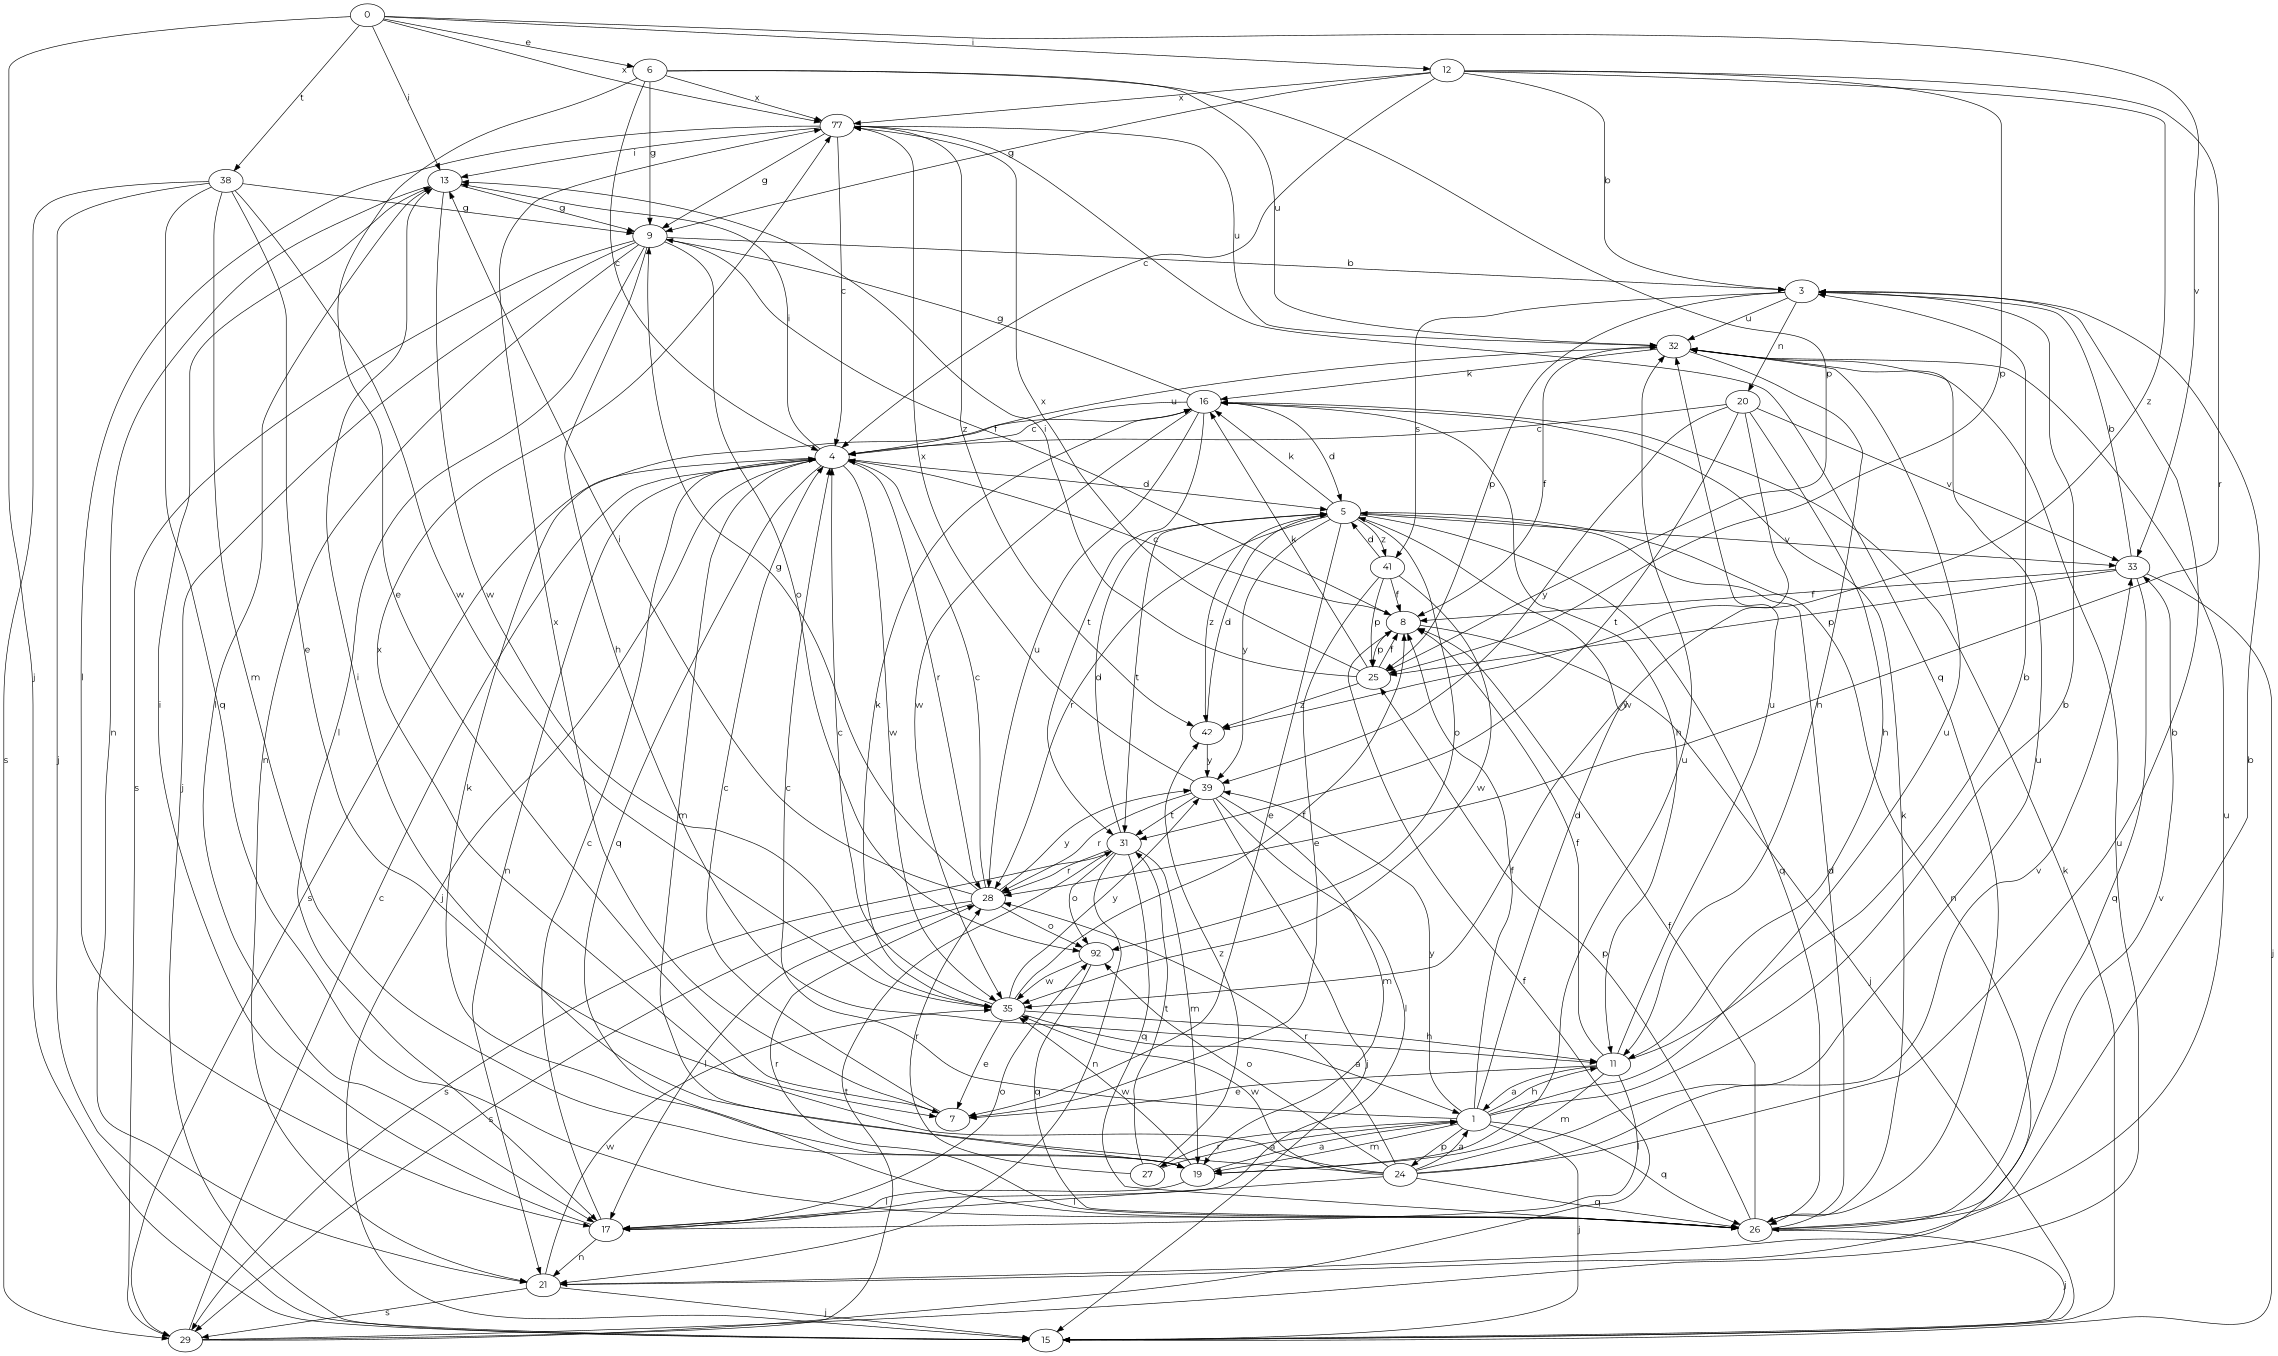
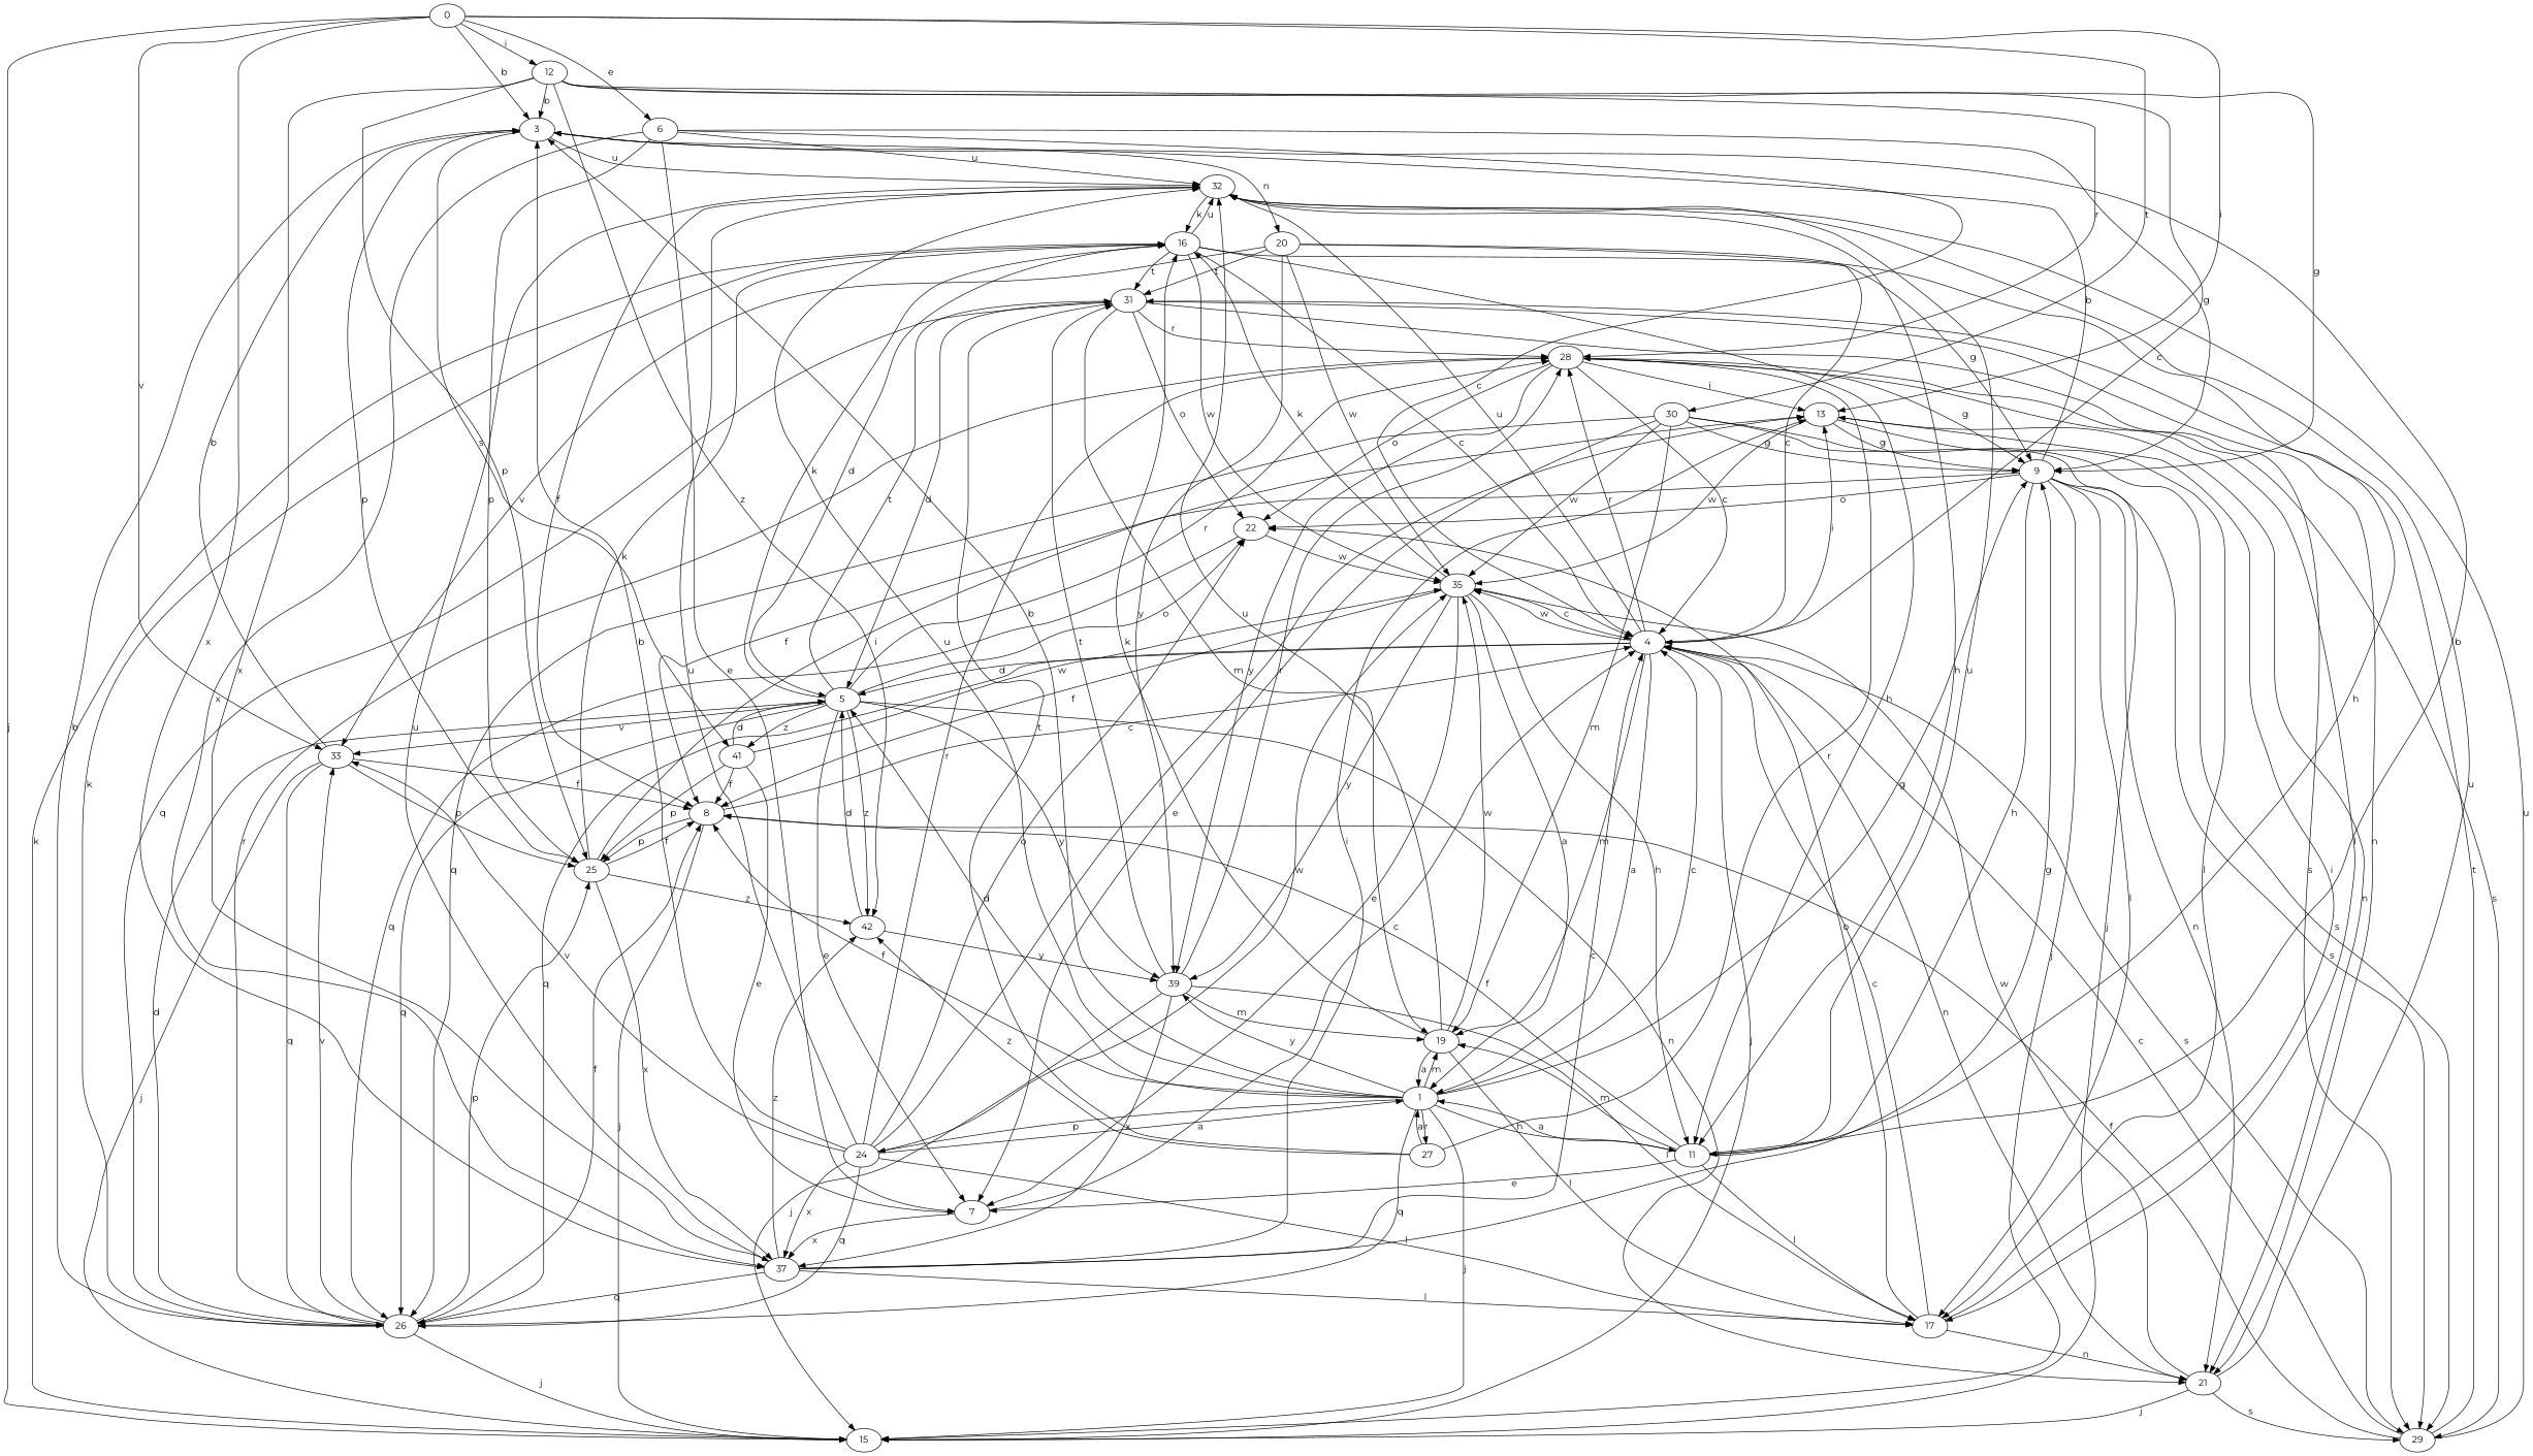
  strict digraph {
    fontname=Montserrat
    node [fontname=Montserrat]
    edge [fontname=Montserrat]
    0
    3
    6
    12
    13
    15
-   30 [label=38]
+   30
    33
-   37 [label=77]
+   37
    32
    20
    25
    41
    4
    9
    7
    28
    42
    21
    35
    17
    16
    19
    26
    29
    8
    1
    5
    11
    24
    27
    39
-   22 [label=92]
+   22
    31
+   0 -> 3 [label=b]
    0 -> 6 [label=e]
    0 -> 12 [label=i]
    0 -> 13 [label=i]
    0 -> 15 [label=j]
    0 -> 30 [label=t]
    0 -> 33 [label=v]
    0 -> 37 [label=x]
    3 -> 32 [label=u]
    3 -> 20 [label=n]
    3 -> 25 [label=p]
    3 -> 41 [label=s]
    6 -> 37 [label=x]
    6 -> 32 [label=u]
    6 -> 25 [label=p]
    6 -> 4 [label=c]
    6 -> 9 [label=g]
    6 -> 7 [label=e]
    12 -> 3 [label=b]
    12 -> 37 [label=x]
    12 -> 25 [label=p]
    12 -> 4 [label=c]
    12 -> 9 [label=g]
    12 -> 28 [label=r]
    12 -> 42 [label=z]
    13 -> 9 [label=g]
    13 -> 21 [label=n]
    13 -> 35 [label=w]
    13 -> 17 [label=l]
    15 -> 16 [label=k]
    30 -> 15 [label=j]
    30 -> 9 [label=g]
    30 -> 7 [label=e]
    30 -> 35 [label=w]
    30 -> 19 [label=m]
    30 -> 26 [label=q]
    30 -> 29 [label=s]
    33 -> 3 [label=b]
    33 -> 15 [label=j]
    33 -> 25 [label=p]
    33 -> 26 [label=q]
    33 -> 8 [label=f]
    37 -> 13 [label=i]
    37 -> 32 [label=u]
    37 -> 4 [label=c]
    37 -> 9 [label=g]
    37 -> 42 [label=z]
    37 -> 17 [label=l]
    37 -> 26 [label=q]
    32 -> 16 [label=k]
    32 -> 8 [label=f]
    32 -> 11 [label=h]
    20 -> 33 [label=v]
    20 -> 4 [label=c]
    20 -> 35 [label=w]
    20 -> 11 [label=h]
    20 -> 39 [label=y]
    20 -> 31 [label=t]
    25 -> 13 [label=i]
    25 -> 37 [label=x]
    25 -> 42 [label=z]
    25 -> 16 [label=k]
    25 -> 8 [label=f]
    41 -> 25 [label=p]
    41 -> 7 [label=e]
    41 -> 35 [label=w]
    41 -> 8 [label=f]
    41 -> 5 [label=d]
    4 -> 13 [label=i]
    4 -> 15 [label=j]
    4 -> 32 [label=u]
    4 -> 28 [label=r]
    4 -> 21 [label=n]
    4 -> 35 [label=w]
    4 -> 19 [label=m]
    4 -> 26 [label=q]
    4 -> 29 [label=s]
+   4 -> 1 [label=a]
    4 -> 5 [label=d]
    9 -> 3 [label=b]
    9 -> 15 [label=j]
    9 -> 21 [label=n]
    9 -> 17 [label=l]
    9 -> 29 [label=s]
    9 -> 8 [label=f]
    9 -> 11 [label=h]
    9 -> 22 [label=o]
    7 -> 37 [label=x]
    7 -> 4 [label=c]
    28 -> 13 [label=i]
    28 -> 4 [label=c]
    28 -> 9 [label=g]
    28 -> 17 [label=l]
    28 -> 29 [label=s]
    28 -> 39 [label=y]
    28 -> 22 [label=o]
    42 -> 5 [label=d]
    42 -> 39 [label=y]
    21 -> 15 [label=j]
    21 -> 32 [label=u]
    21 -> 35 [label=w]
    21 -> 29 [label=s]
    35 -> 4 [label=c]
    35 -> 7 [label=e]
    35 -> 16 [label=k]
    35 -> 8 [label=f]
    35 -> 1 [label=a]
    35 -> 11 [label=h]
    35 -> 39 [label=y]
    17 -> 13 [label=i]
    17 -> 4 [label=c]
    17 -> 21 [label=n]
    17 -> 22 [label=o]
-   16 -> 28 [label=u]
+   16 -> 32 [label=u]
    16 -> 4 [label=c]
    16 -> 9 [label=g]
    16 -> 35 [label=w]
    16 -> 5 [label=d]
    16 -> 11 [label=h]
    16 -> 31 [label=t]
    19 -> 32 [label=u]
    19 -> 35 [label=w]
    19 -> 17 [label=l]
    19 -> 16 [label=k]
    19 -> 1 [label=a]
    26 -> 3 [label=b]
    26 -> 15 [label=j]
    26 -> 33 [label=v]
    26 -> 25 [label=p]
    26 -> 28 [label=r]
    26 -> 16 [label=k]
    26 -> 8 [label=f]
    26 -> 5 [label=d]
    29 -> 32 [label=u]
    29 -> 4 [label=c]
    29 -> 8 [label=f]
    29 -> 31 [label=t]
    8 -> 15 [label=j]
    8 -> 25 [label=p]
    8 -> 4 [label=c]
    1 -> 3 [label=b]
    1 -> 15 [label=j]
    1 -> 32 [label=u]
    1 -> 4 [label=c]
+   1 -> 9 [label=g]
    1 -> 19 [label=m]
    1 -> 26 [label=q]
    1 -> 8 [label=f]
    1 -> 5 [label=d]
    1 -> 11 [label=h]
    1 -> 24 [label=p]
    1 -> 27 [label=r]
    1 -> 39 [label=y]
    5 -> 33 [label=v]
    5 -> 41 [label=z]
    5 -> 7 [label=e]
    5 -> 28 [label=r]
    5 -> 42 [label=z]
    5 -> 21 [label=n]
    5 -> 16 [label=k]
    5 -> 26 [label=q]
    5 -> 39 [label=y]
    5 -> 22 [label=o]
    5 -> 31 [label=t]
    11 -> 3 [label=b]
    11 -> 32 [label=u]
    11 -> 7 [label=e]
    11 -> 17 [label=l]
    11 -> 19 [label=m]
    11 -> 8 [label=f]
    11 -> 1 [label=a]
    24 -> 3 [label=b]
    24 -> 13 [label=i]
    24 -> 33 [label=v]
    24 -> 37 [label=x]
    24 -> 32 [label=u]
    24 -> 28 [label=r]
    24 -> 35 [label=w]
    24 -> 17 [label=l]
    24 -> 26 [label=q]
    24 -> 1 [label=a]
    24 -> 22 [label=o]
    27 -> 28 [label=r]
    27 -> 42 [label=z]
    27 -> 1 [label=a]
    27 -> 31 [label=t]
    39 -> 15 [label=j]
    39 -> 37 [label=x]
    39 -> 28 [label=r]
    39 -> 17 [label=l]
    39 -> 19 [label=m]
    39 -> 31 [label=t]
    22 -> 35 [label=w]
    22 -> 26 [label=q]
    31 -> 28 [label=r]
    31 -> 21 [label=n]
    31 -> 19 [label=m]
    31 -> 26 [label=q]
    31 -> 29 [label=s]
    31 -> 5 [label=d]
    31 -> 22 [label=o]
  }
